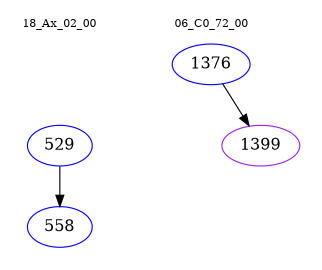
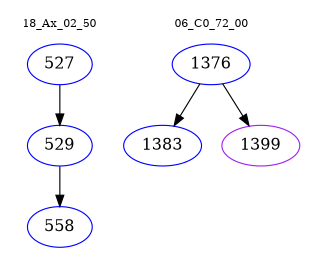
  digraph {
    node [color=blue]
    edge [color=black]
+   n1 [label=527]
    n2 [label=529]
    n3 [label=558]
    n4 [label=1376]
+   n5 [label=1383]
    n6 [color=purple label=1399]
    subgraph cluster_1 {
      color=white
      fontsize=10
-     label="18_Ax_02_00"
+     label="18_Ax_02_50"
+     n1
      n2
      n3
    }
    subgraph cluster_2 {
      color=white
      fontsize=10
      label="06_C0_72_00"
      n4
+     n5
      n6
    }
+   n1 -> n2
    n2 -> n3
+   n4 -> n5
    n4 -> n6
  }
